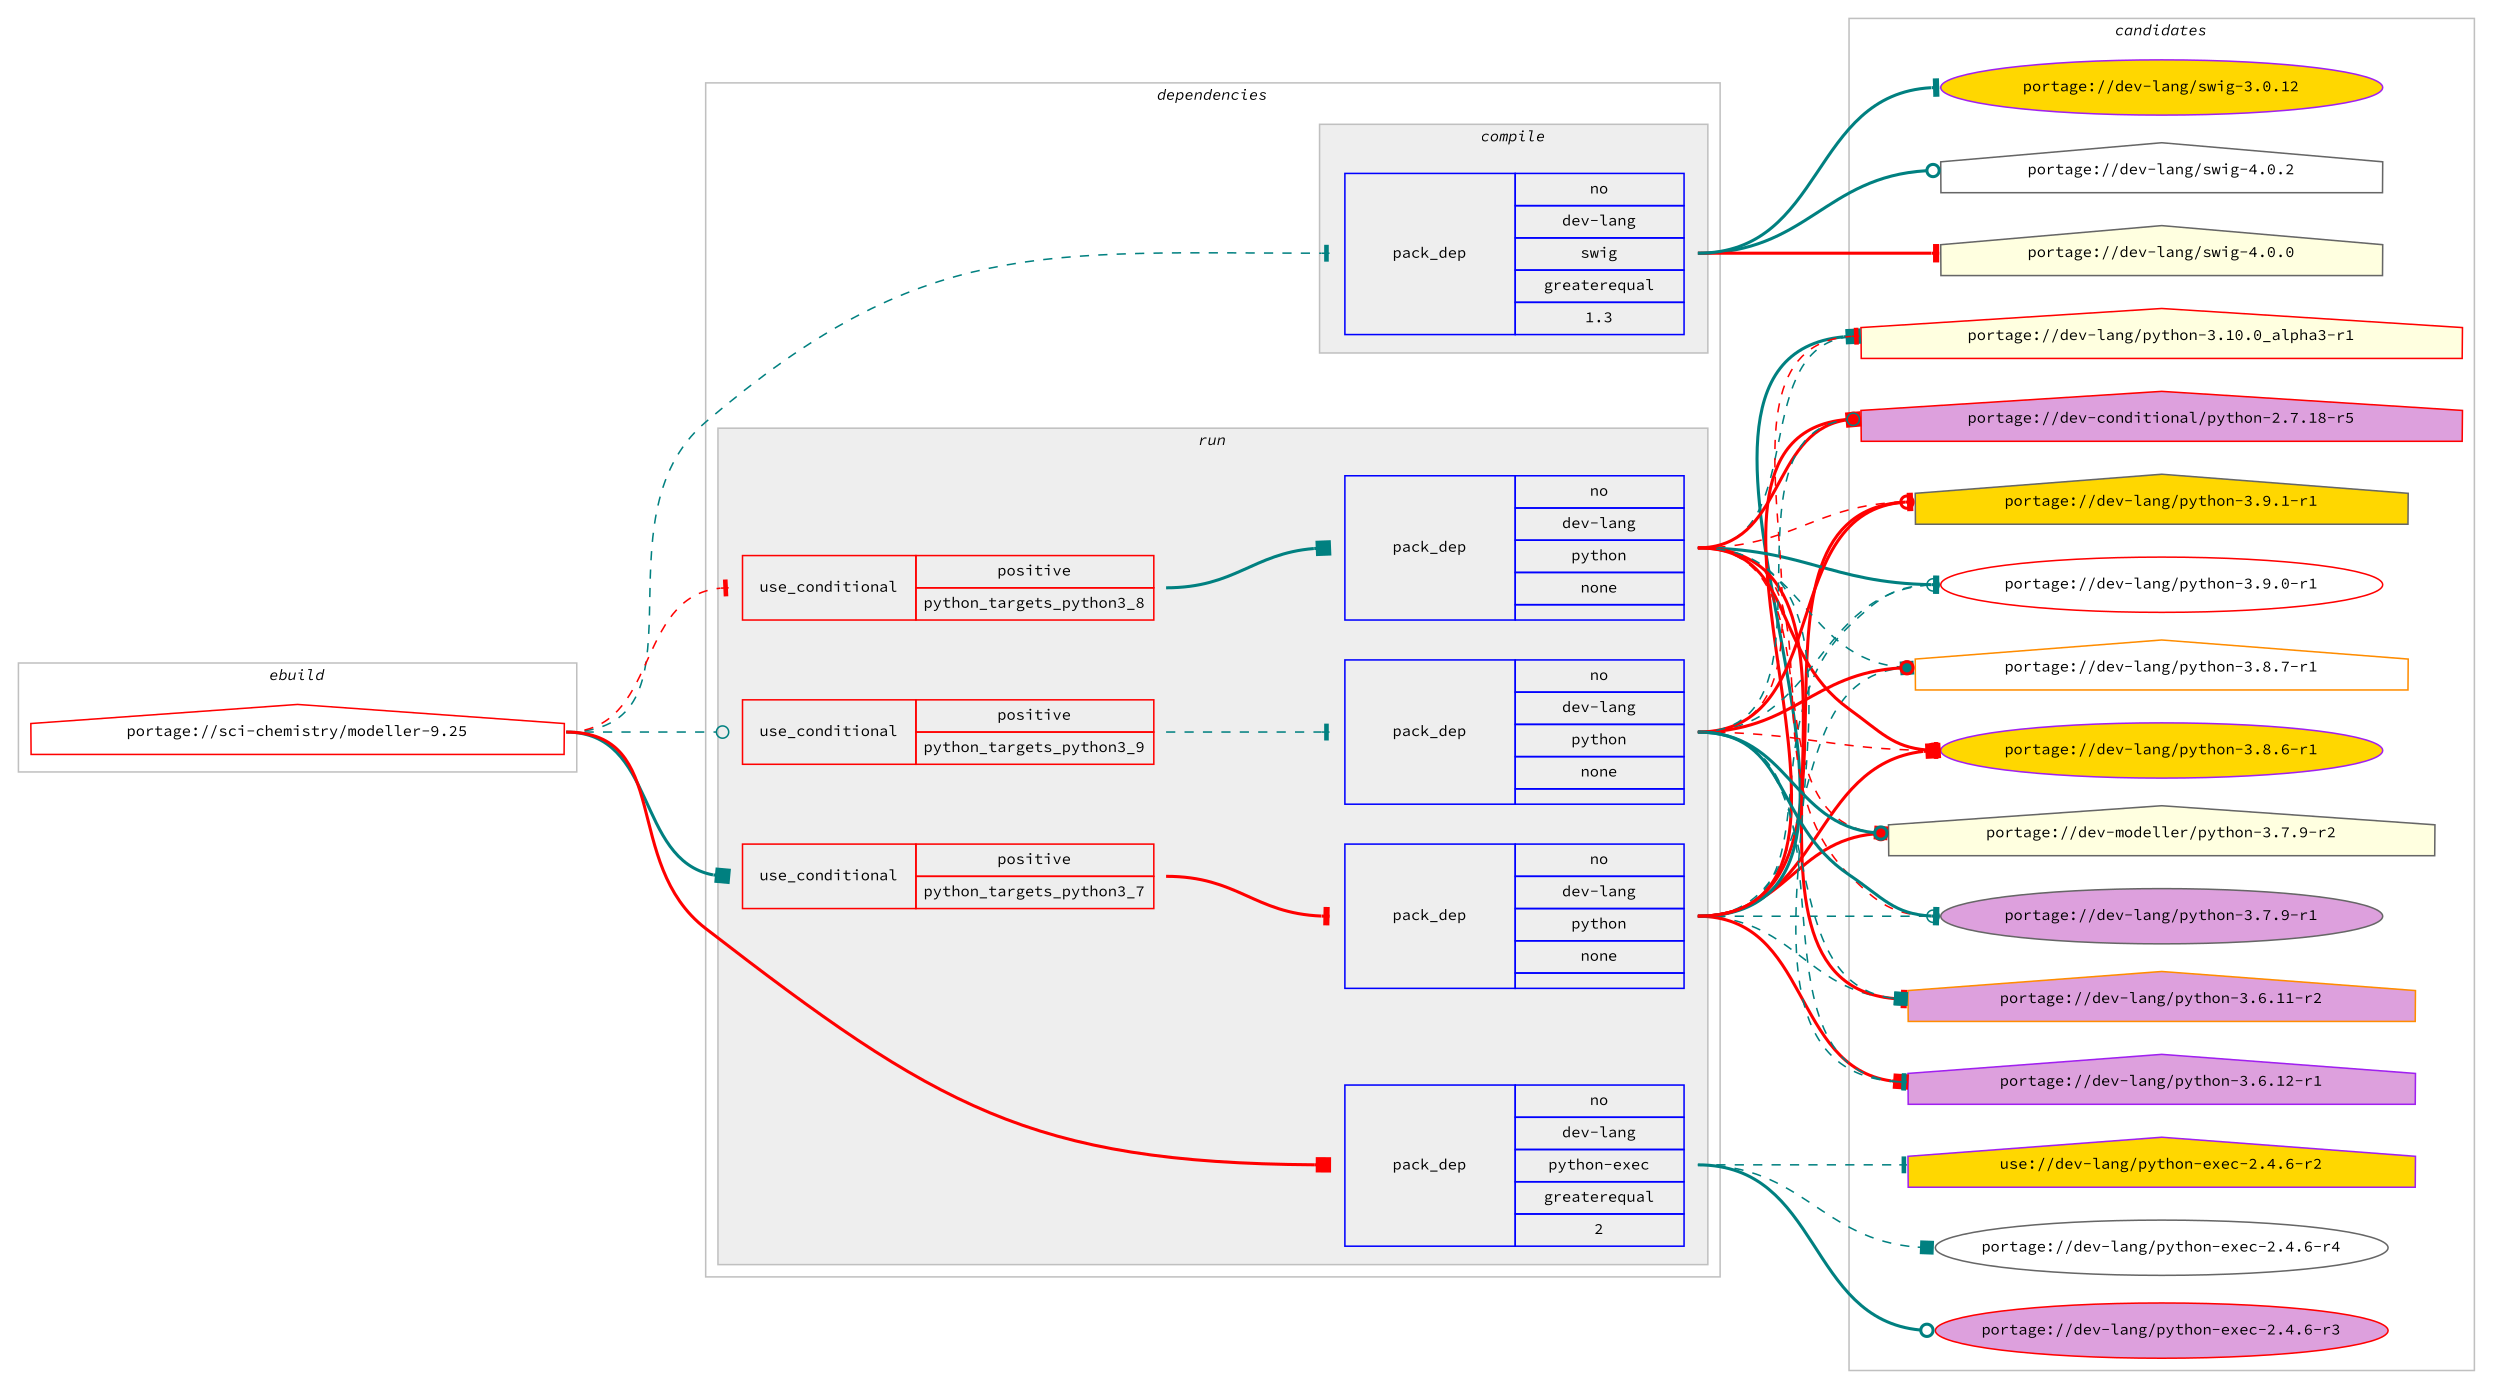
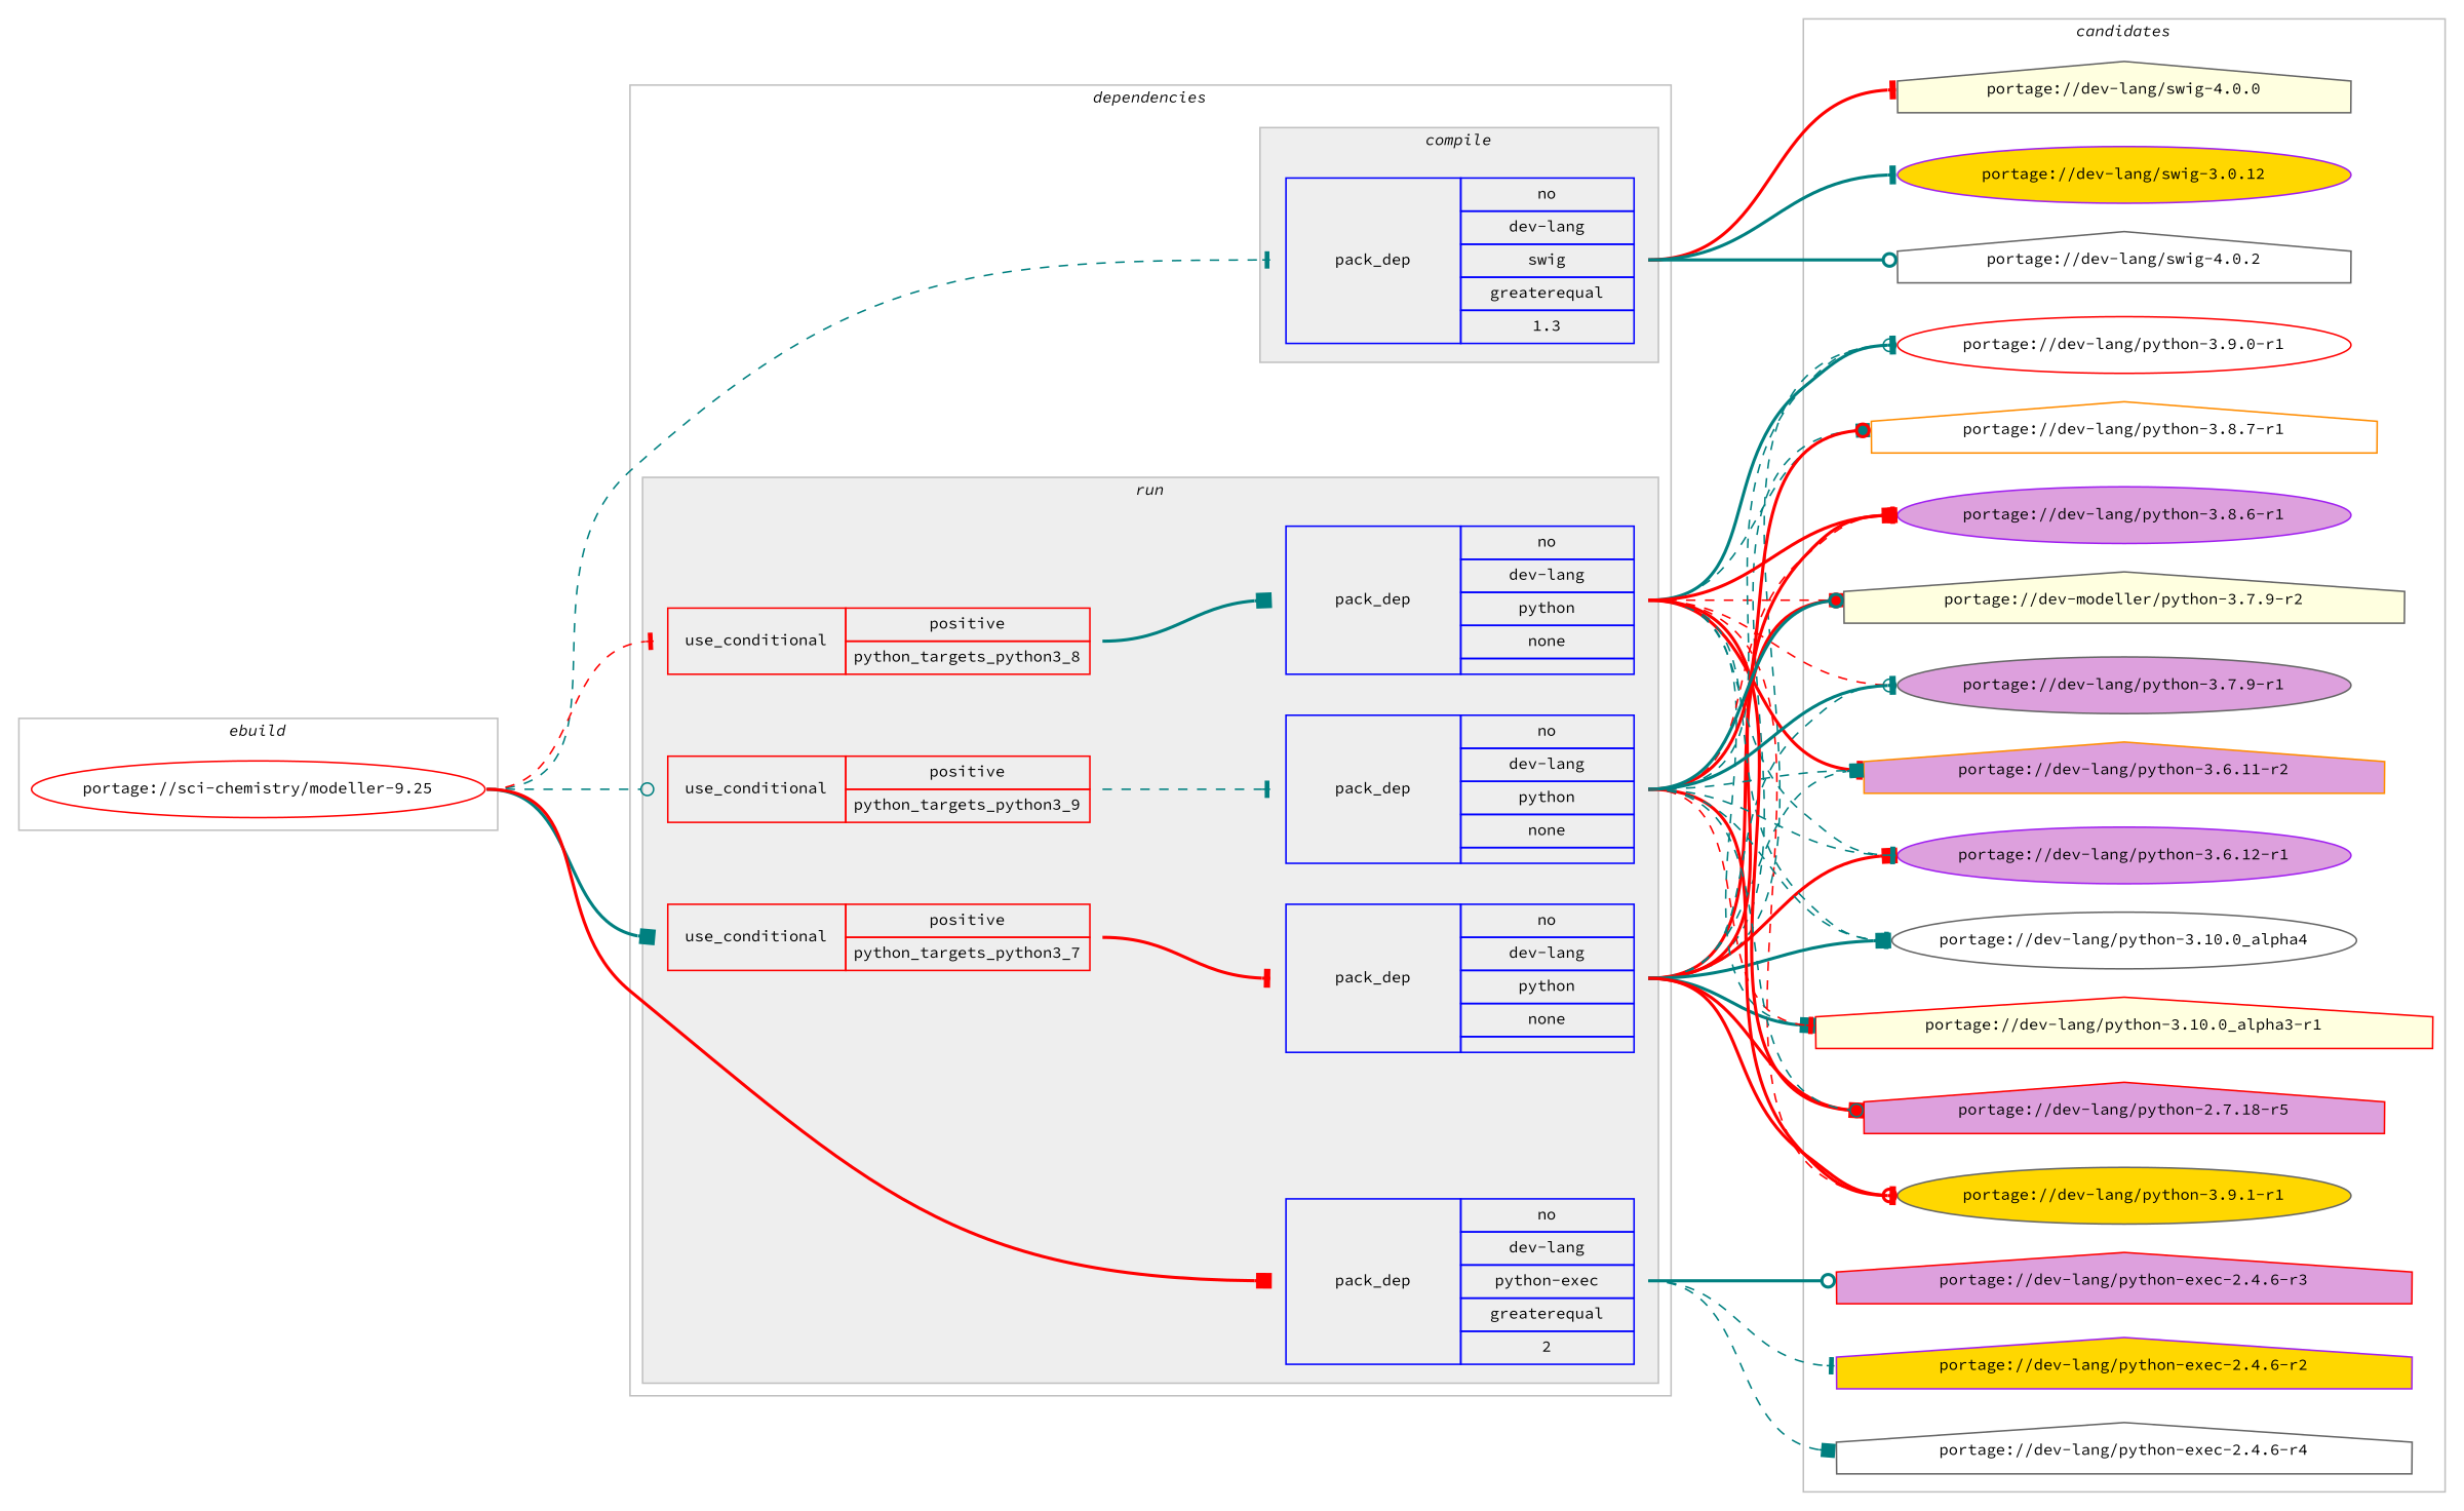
  digraph {
    compound=true
    concentrate=true
    fontname="Source Code Pro"
    fontsize=10
    newrank=true
    rankdir=LR
    ranksep=1.5
    node [color=red fontname="Source Code Pro" fontsize=10 shape=house style=filled]
    edge [arrowhead=tee color=teal fontname="Source Code Pro" headport=w style=dashed tailport=e weight=100]
-   n1 [fillcolor=white label="portage://sci-chemistry/modeller-9.25" width=4]
+   n1 [fillcolor=white label="portage://sci-chemistry/modeller-9.25" shape=ellipse width=4]
    n2 [color=blue label=<<TABLE BORDER="0" CELLBORDER="1" CELLSPACING="0" CELLPADDING="4" WIDTH="220"><TR><TD ROWSPAN="6" CELLPADDING="30">pack_dep</TD></TR><TR><TD WIDTH="110">no</TD></TR><TR><TD>dev-lang</TD></TR><TR><TD>swig</TD></TR><TR><TD>greaterequal</TD></TR><TR><TD>1.3</TD></TR></TABLE>> shape=none style=""]
    n3 [color=blue label=<<TABLE BORDER="0" CELLBORDER="1" CELLSPACING="0" CELLPADDING="4" WIDTH="220"><TR><TD ROWSPAN="6" CELLPADDING="30">pack_dep</TD></TR><TR><TD WIDTH="110">no</TD></TR><TR><TD>dev-lang</TD></TR><TR><TD>python</TD></TR><TR><TD>none</TD></TR><TR><TD></TD></TR></TABLE>> shape=none style=""]
    n4 [label=<<TABLE BORDER="0" CELLBORDER="1" CELLSPACING="0" CELLPADDING="4"><TR><TD ROWSPAN="3" CELLPADDING="10">use_conditional</TD></TR><TR><TD>positive</TD></TR><TR><TD>python_targets_python3_7</TD></TR></TABLE>> shape=none style=""]
    n5 [color=blue label=<<TABLE BORDER="0" CELLBORDER="1" CELLSPACING="0" CELLPADDING="4" WIDTH="220"><TR><TD ROWSPAN="6" CELLPADDING="30">pack_dep</TD></TR><TR><TD WIDTH="110">no</TD></TR><TR><TD>dev-lang</TD></TR><TR><TD>python</TD></TR><TR><TD>none</TD></TR><TR><TD></TD></TR></TABLE>> shape=none style=""]
    n6 [label=<<TABLE BORDER="0" CELLBORDER="1" CELLSPACING="0" CELLPADDING="4"><TR><TD ROWSPAN="3" CELLPADDING="10">use_conditional</TD></TR><TR><TD>positive</TD></TR><TR><TD>python_targets_python3_8</TD></TR></TABLE>> shape=none style=""]
    n7 [color=blue label=<<TABLE BORDER="0" CELLBORDER="1" CELLSPACING="0" CELLPADDING="4" WIDTH="220"><TR><TD ROWSPAN="6" CELLPADDING="30">pack_dep</TD></TR><TR><TD WIDTH="110">no</TD></TR><TR><TD>dev-lang</TD></TR><TR><TD>python</TD></TR><TR><TD>none</TD></TR><TR><TD></TD></TR></TABLE>> shape=none style=""]
    n8 [label=<<TABLE BORDER="0" CELLBORDER="1" CELLSPACING="0" CELLPADDING="4"><TR><TD ROWSPAN="3" CELLPADDING="10">use_conditional</TD></TR><TR><TD>positive</TD></TR><TR><TD>python_targets_python3_9</TD></TR></TABLE>> shape=none style=""]
    n9 [color=blue label=<<TABLE BORDER="0" CELLBORDER="1" CELLSPACING="0" CELLPADDING="4" WIDTH="220"><TR><TD ROWSPAN="6" CELLPADDING="30">pack_dep</TD></TR><TR><TD WIDTH="110">no</TD></TR><TR><TD>dev-lang</TD></TR><TR><TD>python-exec</TD></TR><TR><TD>greaterequal</TD></TR><TR><TD>2</TD></TR></TABLE>> shape=none style=""]
    n10 [color=gray40 fillcolor=white label="portage://dev-lang/swig-4.0.2" width=4]
    n11 [color=gray40 fillcolor=lightyellow label="portage://dev-lang/swig-4.0.0" width=4]
    n12 [color=purple fillcolor=gold label="portage://dev-lang/swig-3.0.12" shape=ellipse width=4]
-   n13 [color=gray40 fillcolor=gold label="portage://dev-lang/python-3.9.1-r1" width=4]
+   n13 [color=gray40 fillcolor=gold label="portage://dev-lang/python-3.9.1-r1" shape=ellipse width=4]
    n14 [fillcolor=white label="portage://dev-lang/python-3.9.0-r1" shape=ellipse width=4]
    n15 [color=darkorange fillcolor=white label="portage://dev-lang/python-3.8.7-r1" width=4]
-   n16 [color=purple fillcolor=gold label="portage://dev-lang/python-3.8.6-r1" shape=ellipse width=4]
+   n16 [color=purple fillcolor=plum label="portage://dev-lang/python-3.8.6-r1" shape=ellipse width=4]
    n17 [color=gray40 fillcolor=lightyellow label="portage://dev-modeller/python-3.7.9-r2" width=4]
    n18 [color=gray40 fillcolor=plum label="portage://dev-lang/python-3.7.9-r1" shape=ellipse width=4]
    n19 [color=darkorange fillcolor=plum label="portage://dev-lang/python-3.6.11-r2" width=4]
-   n20 [color=purple fillcolor=plum label="portage://dev-lang/python-3.6.12-r1" width=4]
+   n20 [color=purple fillcolor=plum label="portage://dev-lang/python-3.6.12-r1" shape=ellipse width=4]
+   n21 [color=gray40 fillcolor=white label="portage://dev-lang/python-3.10.0_alpha4" shape=ellipse width=4]
    n22 [fillcolor=lightyellow label="portage://dev-lang/python-3.10.0_alpha3-r1" width=4]
-   n23 [fillcolor=plum label="portage://dev-conditional/python-2.7.18-r5" width=4]
-   n24 [color=gray40 fillcolor=white label="portage://dev-lang/python-exec-2.4.6-r4" shape=ellipse width=4]
-   n25 [fillcolor=plum label="portage://dev-lang/python-exec-2.4.6-r3" shape=ellipse width=4]
-   n26 [color=purple fillcolor=gold label="use://dev-lang/python-exec-2.4.6-r2" width=4]
+   n23 [fillcolor=plum label="portage://dev-lang/python-2.7.18-r5" width=4]
+   n24 [color=gray40 fillcolor=white label="portage://dev-lang/python-exec-2.4.6-r4" width=4]
+   n25 [fillcolor=plum label="portage://dev-lang/python-exec-2.4.6-r3" width=4]
+   n26 [color=purple fillcolor=gold label="portage://dev-lang/python-exec-2.4.6-r2" width=4]
    subgraph cluster_1 {
      color=gray
      label=<<i>dependencies</i>>
      subgraph cluster_2 {
        color=gray
        fillcolor="#eeeeee"
        label=<<i>compile</i>>
        style=filled
        subgraph sub_3 {
          color=gray
          fillcolor="#eeeeee"
          label=<<i>compile</i>>
          style=filled
          n2
        }
      }
      subgraph cluster_4 {
        color=gray
        fillcolor="#eeeeee"
        label=<<i>compile and run</i>>
        style=filled
      }
      subgraph cluster_5 {
        color=gray
        fillcolor="#eeeeee"
        label=<<i>run</i>>
        style=filled
        subgraph sub_6 {
          color=gray
          fillcolor="#eeeeee"
          label=<<i>run</i>>
          style=filled
          n4
          subgraph sub_7 {
            color=gray
            fillcolor="#eeeeee"
            label=<<i>run</i>>
            style=filled
            n3
          }
        }
        subgraph sub_8 {
          color=gray
          fillcolor="#eeeeee"
          label=<<i>run</i>>
          style=filled
          n6
          subgraph sub_9 {
            color=gray
            fillcolor="#eeeeee"
            label=<<i>run</i>>
            style=filled
            n5
          }
        }
        subgraph sub_10 {
          color=gray
          fillcolor="#eeeeee"
          label=<<i>run</i>>
          style=filled
          n8
          subgraph sub_11 {
            color=gray
            fillcolor="#eeeeee"
            label=<<i>run</i>>
            style=filled
            n7
          }
        }
        subgraph sub_12 {
          color=gray
          fillcolor="#eeeeee"
          label=<<i>run</i>>
          style=filled
          n9
        }
      }
    }
    subgraph cluster_13 {
      color=gray
      label=<<i>ebuild</i>>
      rank=same
      n1
    }
    subgraph cluster_14 {
      color=gray
      label=<<i>candidates</i>>
      rank=same
      subgraph sub_15 {
        color=black
        label=<<i>candidates</i>>
        nodesep=1
        rank=same
        n10
        n11
        n12
      }
      subgraph sub_16 {
        color=black
        label=<<i>candidates</i>>
        nodesep=1
        rank=same
        n13
        n14
        n15
        n16
        n17
        n18
        n19
        n20
+       n21
        n22
        n23
      }
      subgraph sub_17 {
        color=black
        label=<<i>candidates</i>>
        nodesep=1
        rank=same
        n13
        n14
        n15
        n16
        n17
        n18
        n19
        n20
+       n21
        n22
        n23
      }
      subgraph sub_18 {
        color=black
        label=<<i>candidates</i>>
        nodesep=1
        rank=same
        n13
        n14
        n15
        n16
        n17
        n18
        n19
        n20
+       n21
        n22
        n23
      }
      subgraph sub_19 {
        color=black
        label=<<i>candidates</i>>
        nodesep=1
        rank=same
        n24
        n25
        n26
      }
    }
    n1 -> n2 [weight=20]
    n1 -> n4 [arrowhead=box style=bold weight=20]
    n1 -> n6 [color=red weight=20]
    n1 -> n8 [arrowhead=odot weight=20]
    n1 -> n9 [arrowhead=box color=red style=bold weight=20]
    n2 -> n10 [arrowhead=odot style=bold]
    n2 -> n11 [color=red style=bold]
    n2 -> n12 [style=bold]
    n3 -> n13 [arrowhead=odot color=red style=bold]
    n3 -> n14 [arrowhead=odot]
    n3 -> n15 [arrowhead=box]
    n3 -> n16 [arrowhead=box color=red style=bold]
    n3 -> n17 [arrowhead=odot color=red style=bold]
    n3 -> n18 [arrowhead=odot]
    n3 -> n19 [arrowhead=box]
    n3 -> n20 [arrowhead=box color=red style=bold]
+   n3 -> n21 [arrowhead=box style=bold]
    n3 -> n22 [arrowhead=box style=bold]
    n3 -> n23 [arrowhead=odot color=red style=bold]
    n4 -> n3 [color=red style=bold weight=20]
    n5 -> n13 [color=red]
    n5 -> n14 [style=bold]
    n5 -> n15 [arrowhead=odot]
    n5 -> n16 [arrowhead=odot color=red style=bold]
    n5 -> n17 [arrowhead=box color=red]
    n5 -> n18 [color=red]
    n5 -> n19 [color=red style=bold]
    n5 -> n20
+   n5 -> n21 [arrowhead=odot]
    n5 -> n22 [arrowhead=box]
    n5 -> n23 [arrowhead=box color=red style=bold]
    n6 -> n5 [arrowhead=box style=bold weight=20]
    n7 -> n13 [color=red style=bold]
    n7 -> n14
    n7 -> n15 [arrowhead=odot color=red style=bold]
    n7 -> n16 [color=red]
    n7 -> n17 [arrowhead=odot style=bold]
    n7 -> n18 [style=bold]
    n7 -> n19 [arrowhead=box]
    n7 -> n20
+   n7 -> n21
    n7 -> n22 [color=red]
    n7 -> n23 [arrowhead=odot]
    n8 -> n7 [weight=20]
    n9 -> n24 [arrowhead=box]
    n9 -> n25 [arrowhead=odot style=bold]
    n9 -> n26
  }
